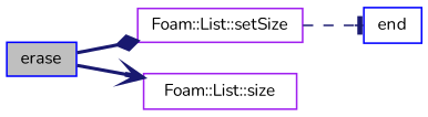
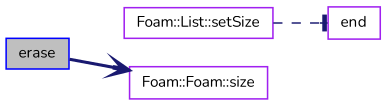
  digraph {
    fontname=Nunito
    rankdir=LR
    node [color=blue fontname=Nunito fontsize=10 shape=record]
    edge [color=midnightblue fontname=Nunito fontsize=10 labelfontname=FreeSans labelfontsize=10 style=bold]
    n1 [fillcolor=grey75 fontcolor=black height=0.2 label=erase style=filled width=0.4]
    n2 [color=purple height=0.2 label="Foam::List::setSize" width=0.4]
-   n3 [color=purple height=0.2 label="Foam::List::size" width=0.4]
-   n4 [height=0.2 label=end width=0.4]
-   n1 -> n2 [arrowhead=diamond]
+   n3 [color=purple height=0.2 label="Foam::Foam::size" width=0.4]
+   n4 [color=purple height=0.2 label=end width=0.4]
    n1 -> n3 [arrowhead=vee]
    n2 -> n4 [arrowhead=tee style=dashed]
  }
